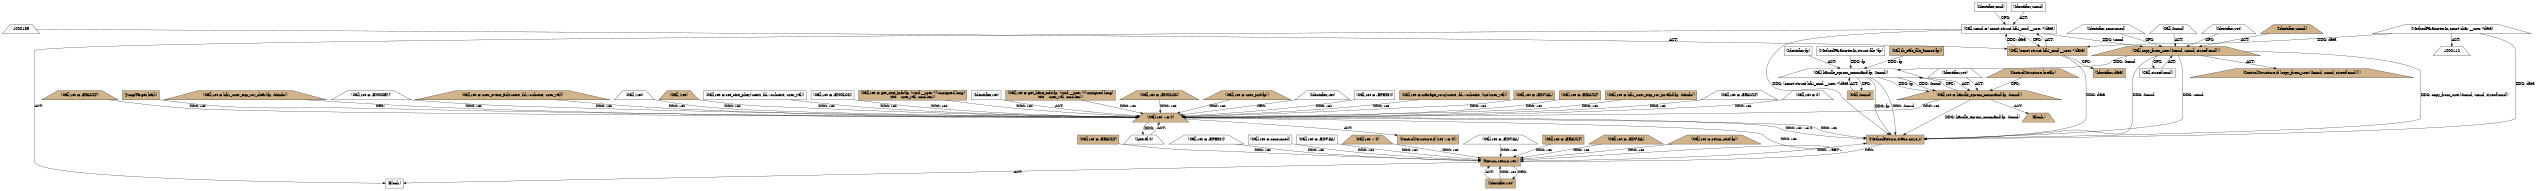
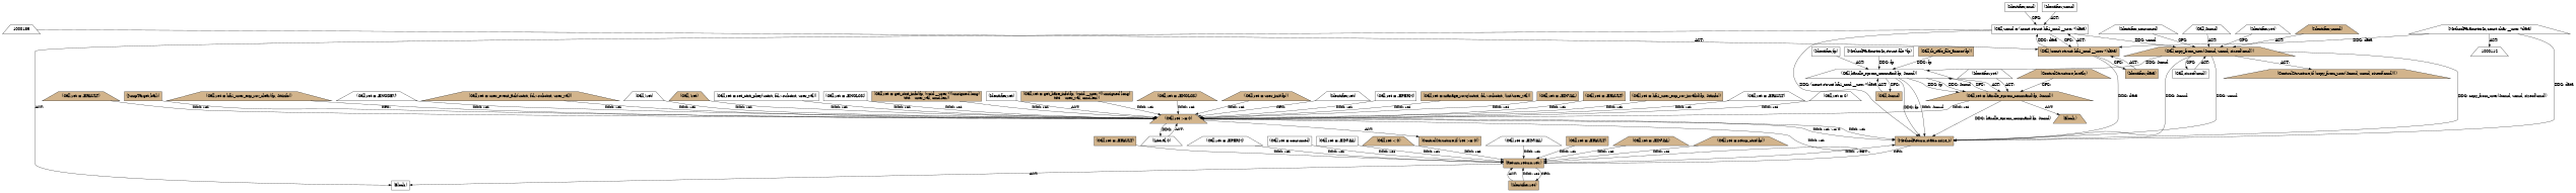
  digraph {
    node [fillcolor=tan shape=trapezium style=filled]
    n1 [fillcolor=white label="(Call,ucmd = (const struct hfi1_cmd __user *)data)" shape=box]
    n2 [label="(Call,(const struct hfi1_cmd __user *)data)" shape=box]
    n3 [label="(Call,copy_from_user(&cmd, ucmd, sizeof(cmd)))"]
    n4 [fillcolor=white label="(Block,)" shape=box]
    n5 [label="(MethodReturn,static ssize_t)" shape=box]
    n6 [label="(Identifier,data)" shape=box]
    n7 [fillcolor=white label="(Call,handle_eprom_command(fp, &cmd))"]
    n8 [fillcolor=white label="(Call,sizeof(cmd))" shape=box]
    n9 [label="(ControlStructure,if (copy_from_user(&cmd, ucmd, sizeof(cmd))))"]
    n10 [label="(Return,return ret;)" shape=box]
    n11 [fillcolor=white label="(MethodParameterIn,const char __user *data)"]
    1000112 [fillcolor=white]
    n13 [label="(Call,ret = handle_eprom_command(fp, &cmd))"]
    n14 [label="(Call,&cmd)" shape=box]
    n15 [label="(Call,ret >= 0)"]
    n16 [label="(Block,)"]
    n17 [fillcolor=white label="(Literal,0)"]
    n18 [label="(ControlStructure,if (ret >= 0))" shape=box]
    n19 [label="(Identifier,ret)" shape=box]
    n20 [label="(ControlStructure,break;)"]
    n21 [fillcolor=white label="(Identifier,consumed)"]
    n22 [fillcolor=white label="(Call,&cmd)"]
    n23 [label="(Call,ret = -EFAULT)" shape=box]
    n24 [fillcolor=white label="(Identifier,cmd)" shape=box]
    n25 [fillcolor=white label="(Call,ret = -ENOLCK)" shape=box]
    n26 [fillcolor=white label="(Call,ret = -EPERM)"]
    n27 [label="(Call,ret = get_ctxt_info(fp, (void __user *)(unsigned long)\n\t\t\t\t    user_val, cmd.len))" shape=box]
    n28 [fillcolor=white label="(Identifier,ret)" shape=box]
    n29 [label="(Call,ret = -ENOLCK)"]
    n30 [label="(Call,ret = get_base_info(fp, (void __user *)(unsigned long)\n\t\t\t\t    user_val, cmd.len))" shape=box]
    n31 [fillcolor=white label="(Identifier,ret)"]
    n32 [fillcolor=white label="(Call,ret = consumed)" shape=box]
    n33 [label="(Call,ret = user_init(fp))"]
    n34 [fillcolor=white label="(Identifier,ret)"]
    n35 [fillcolor=white label="(Identifier,ret)"]
    n36 [fillcolor=white label="(MethodParameterIn,struct file *fp)" shape=box]
    n37 [fillcolor=white label="(Call,ret = -EPERM)" shape=box]
    n38 [label="(Call,ret = manage_rcvq(uctxt, fd->subctxt, (int)user_val))" shape=box]
    n39 [label="(Call,ib_safe_file_access(fp))" shape=box]
    n40 [label="(Call,ret = -EINVAL)" shape=box]
    n41 [label="(Call,ret = -EFAULT)" shape=box]
    n42 [fillcolor=white label="(Identifier,fp)" shape=box]
    n43 [label="(Call,ret = hfi1_user_exp_rcv_invalid(fp, &tinfo))" shape=box]
    n44 [fillcolor=white label="(Call,ret = -EFAULT)"]
    n45 [fillcolor=white label="(Call,ret = -EINVAL)" shape=box]
    n46 [label="(Call,ret < 0)"]
    n47 [fillcolor=white label="(Call,ret = -EINVAL)"]
    n48 [fillcolor=white label="(Call,ret = 0)"]
    n49 [label="(Call,ret = -EFAULT)"]
    n50 [label="(Call,ret = -EFAULT)" shape=box]
    n51 [label="(JumpTarget,bail:)" shape=box]
    n52 [label="(Call,ret = hfi1_user_exp_rcv_clear(fp, &tinfo))"]
    n53 [fillcolor=white label="(Call,ret = -ENODEV)"]
    n54 [label="(Call,ret = user_event_ack(uctxt, fd->subctxt, user_val))"]
    n55 [label="(Call,ret = -EINVAL)"]
    n56 [fillcolor=white label="(Call,!ret)"]
    n57 [label="(Call,!ret)"]
    n58 [label="(Identifier,ucmd)"]
    n59 [label="(Call,ret = setup_ctxt(fp))"]
    n60 [fillcolor=white label="(Call,ret = set_ctxt_pkey(uctxt, fd->subctxt, user_val))" shape=box]
    n61 [fillcolor=white label="(Identifier,ucmd)" shape=box]
    1000185 [fillcolor=white]
    n1 -> n2 [label="CFG: "]
    n1 -> n3 [label="DDG: ucmd"]
    n1 -> n4 [label="AST: "]
    n1 -> n5 [label="DDG: (const struct hfi1_cmd __user *)data"]
    n2 -> n1 [label="AST: "]
    n2 -> n1 [label="DDG: data"]
    n2 -> n5 [label="DDG: data"]
    n2 -> n6 [label="CFG: "]
    n3 -> n5 [label="DDG: copy_from_user(&cmd, ucmd, sizeof(cmd))"]
    n3 -> n5 [label="DDG: &cmd"]
    n3 -> n5 [label="DDG: ucmd"]
    n3 -> n7 [label="DDG: &cmd"]
    n3 -> n8 [label="CFG: "]
    n3 -> n9 [label="AST: "]
    n5 -> n10 [label="CFG: "]
+   n6 -> n2 [label="AST: "]
    n7 -> n5 [label="DDG: fp"]
    n7 -> n5 [label="DDG: &cmd"]
    n7 -> n13 [label="AST: "]
    n7 -> n13 [label="DDG: fp"]
    n7 -> n13 [label="DDG: &cmd"]
    n7 -> n14 [label="CFG: "]
    n8 -> n3 [label="AST: "]
    n10 -> n4 [label="AST: "]
    n10 -> n5 [label="DDG: <RET>"]
    n10 -> n19 [label="CFG: "]
    n11 -> n2 [label="DDG: data"]
    n11 -> n5 [label="DDG: data"]
    n11 -> 1000112 [label="AST: "]
    n13 -> n5 [label="DDG: handle_eprom_command(fp, &cmd)"]
    n13 -> n7 [label="CFG: "]
    n13 -> n15 [label="DDG: ret"]
    n13 -> n16 [label="AST: "]
    n14 -> n7 [label="AST: "]
    n15 -> n5 [label="DDG: ret >= 0"]
    n15 -> n5 [label="DDG: ret"]
    n15 -> n10 [label="DDG: ret"]
    n15 -> n17 [label="DDG: "]
    n15 -> n18 [label="AST: "]
    n17 -> n15 [label="AST: "]
    n19 -> n10 [label="AST: "]
    n19 -> n10 [label="DDG: ret"]
    n20 -> n13 [label="CFG: "]
    n21 -> n3 [label="CFG: "]
    n22 -> n3 [label="AST: "]
    n23 -> n10 [label="DDG: ret"]
    n24 -> n1 [label="CFG: "]
    n25 -> n15 [label="DDG: ret"]
    n26 -> n10 [label="DDG: ret"]
    n27 -> n15 [label="DDG: ret"]
    n28 -> n15 [label="AST: "]
    n29 -> n15 [label="DDG: ret"]
    n30 -> n15 [label="DDG: ret"]
    n31 -> n3 [label="CFG: "]
    n32 -> n10 [label="DDG: ret"]
    n33 -> n15 [label="DDG: ret"]
    n34 -> n13 [label="AST: "]
    n35 -> n15 [label="CFG: "]
    n36 -> n7 [label="DDG: fp"]
    n37 -> n15 [label="DDG: ret"]
    n38 -> n15 [label="DDG: ret"]
    n39 -> n7 [label="DDG: fp"]
    n40 -> n15 [label="DDG: ret"]
    n41 -> n15 [label="DDG: ret"]
    n42 -> n7 [label="AST: "]
    n43 -> n15 [label="DDG: ret"]
    n44 -> n15 [label="DDG: ret"]
    n45 -> n10 [label="DDG: ret"]
    n46 -> n10 [label="DDG: ret"]
    n47 -> n10 [label="DDG: ret"]
    n48 -> n15 [label="DDG: ret"]
    n49 -> n15 [label="DDG: ret"]
    n50 -> n10 [label="DDG: ret"]
    n51 -> n15 [label="CFG: "]
    n52 -> n15 [label="DDG: ret"]
    n53 -> n15 [label="DDG: ret"]
    n54 -> n15 [label="DDG: ret"]
    n55 -> n10 [label="DDG: ret"]
    n56 -> n15 [label="DDG: ret"]
    n57 -> n15 [label="DDG: ret"]
    n58 -> n3 [label="AST: "]
    n59 -> n10 [label="DDG: ret"]
    n60 -> n15 [label="DDG: ret"]
    n61 -> n1 [label="AST: "]
    1000185 -> n2 [label="AST: "]
  }
